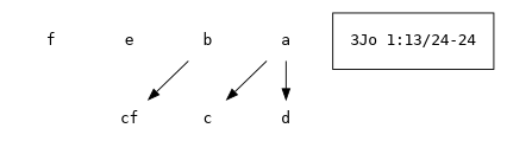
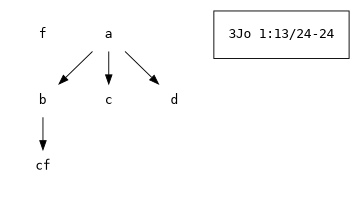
  digraph {
    fontname="DejaVu Sans Mono"
    node [fontname="DejaVu Sans Mono" shape=plaintext]
    edge [fontname="DejaVu Sans Mono" style=solid]
    n1 [label=a]
    n2 [label=b]
    n3 [label=c]
    n4 [label=cf]
    n5 [label=d]
-   n6 [label=e]
    n7 [label=f]
    n8 [label="3Jo 1:13/24-24"]
    subgraph cluster_1 {
      style=invis
      n1
      n2
      n3
      n4
      n5
-     n6
      n7
    }
    subgraph cluster_2 {
      n8
    }
+   n1 -> n2
    n1 -> n3
    n1 -> n5
    n2 -> n4
  }
